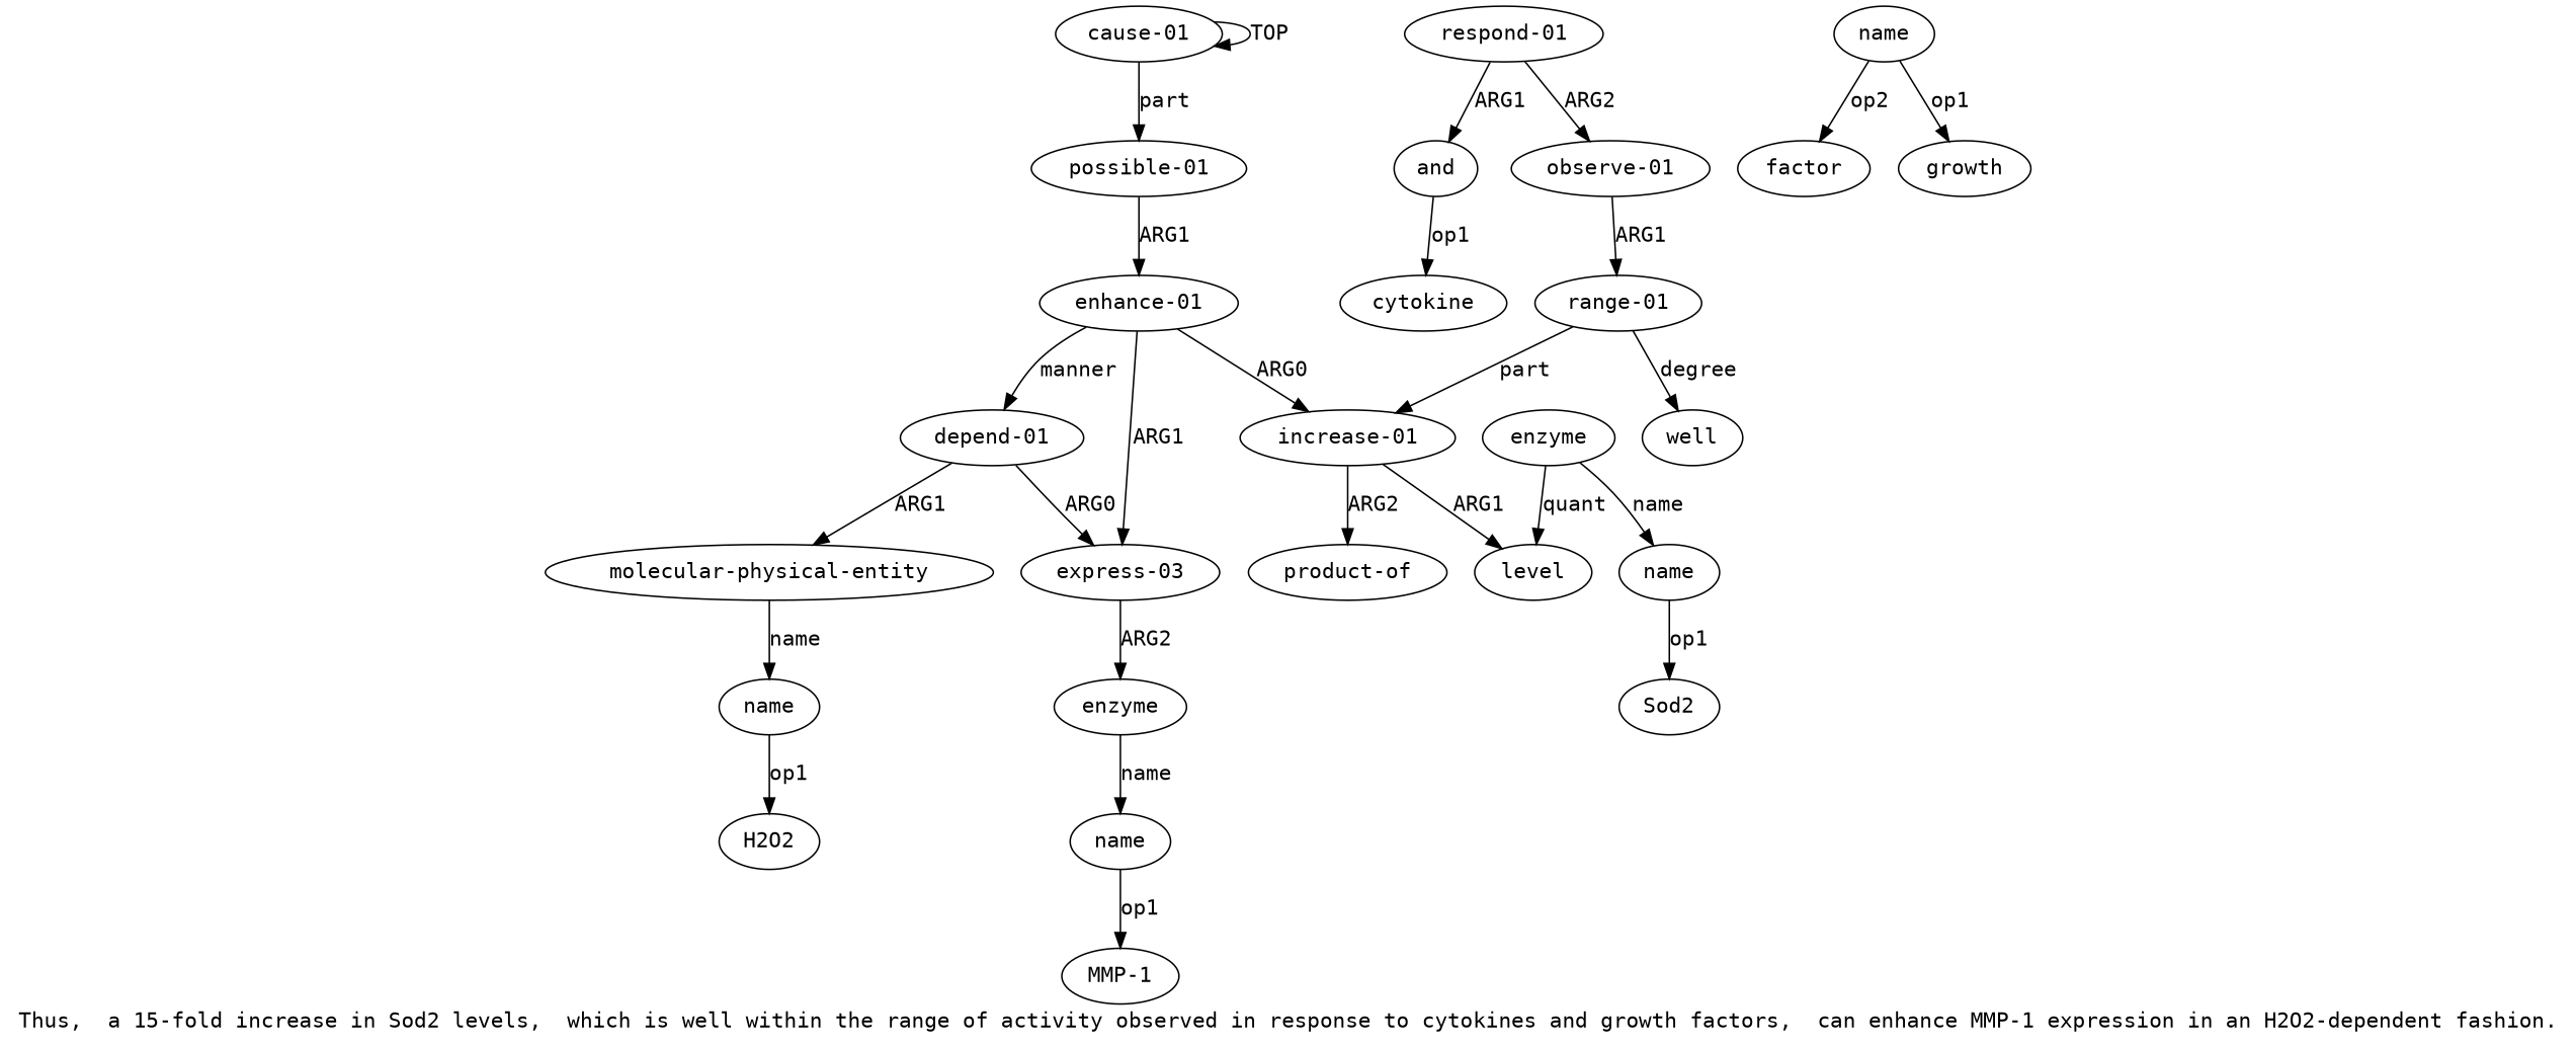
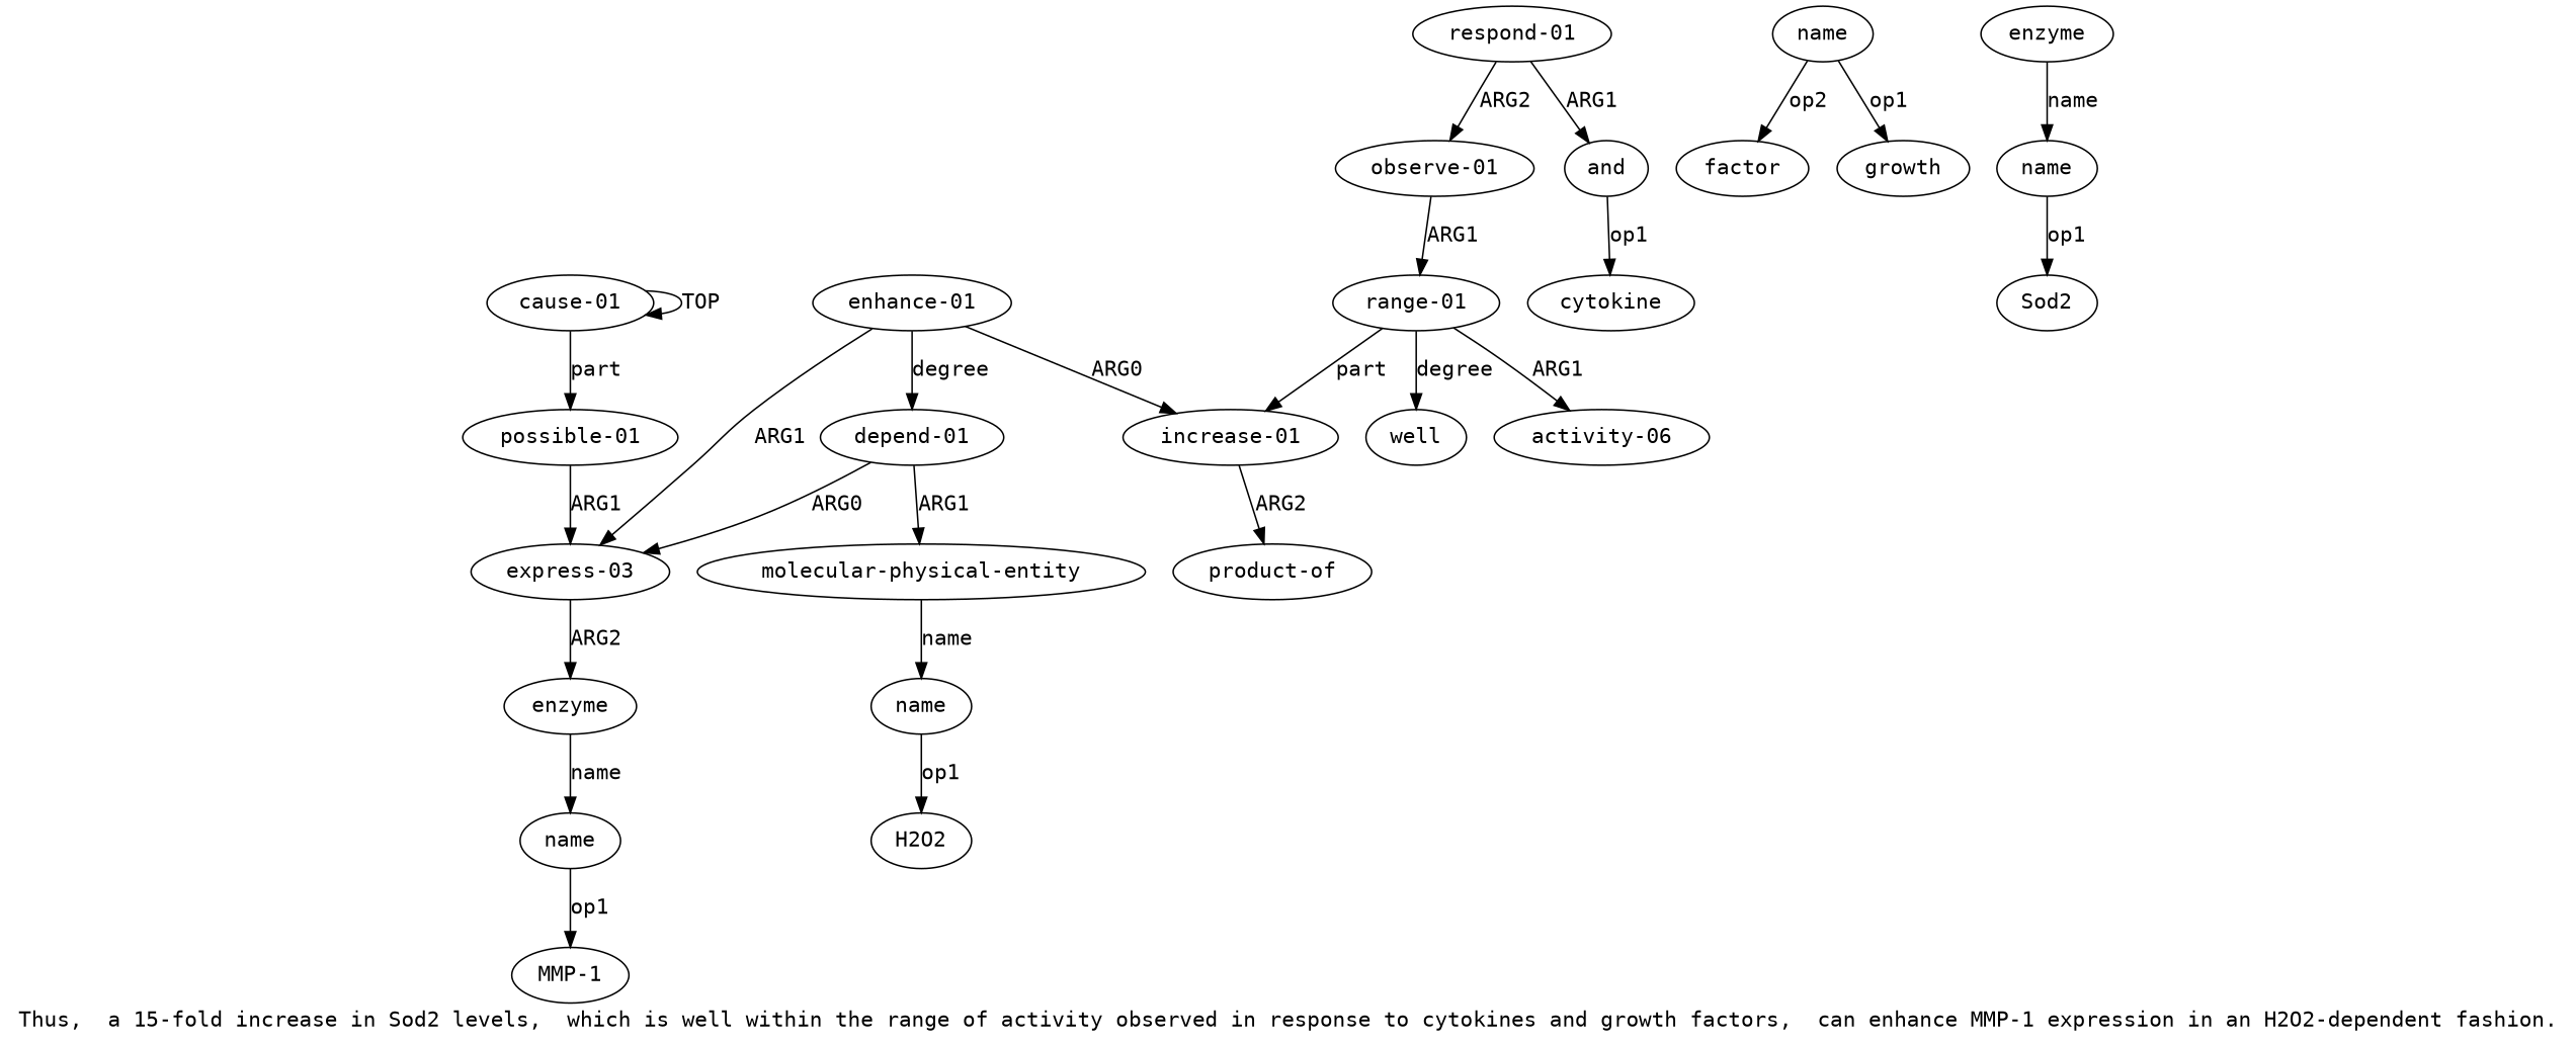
  digraph {
    fontname="DejaVu Sans Mono"
    label="Thus,  a 15-fold increase in Sod2 levels,  which is well within the range of activity observed in response to cytokines and growth factors,  can enhance MMP-1 expression in an H2O2-dependent fashion."
    node [color=black fontname="DejaVu Sans Mono" gold_ind=-1 gold_label=name test_ind=-1 test_label=name]
    edge [color=black fontname="DejaVu Sans Mono" gold_label=ARG1 test_label=ARG1]
    n1 [gold_ind=20 gold_label="depend-01" label="depend-01" test_ind=20 test_label="depend-01"]
    n2 [gold_ind=21 gold_label="molecular-physical-entity" label="molecular-physical-entity" test_ind=21 test_label="molecular-physical-entity"]
    n3 [gold_ind=17 gold_label="express-03" label="express-03" test_ind=17 test_label="express-03"]
    n4 [gold_ind=22 label=name test_ind=22]
    n5 [gold_ind=18 gold_label=enzyme label=enzyme test_ind=18 test_label=enzyme]
    n6 [gold_label=H2O2 label=H2O2 test_label=H2O2]
    n7 [gold_ind=19 label=name test_ind=19]
    n8 [gold_label=factor label=factor test_label=factor]
    n9 [gold_ind=15 label=name test_ind=15]
    n10 [gold_label=growth label=growth test_label=growth]
    n11 [gold_label="MMP-1" label="MMP-1" test_label="MMP-1"]
    n12 [gold_ind=16 gold_label=well label=well test_ind=16 test_label=well]
    n13 [gold_ind=11 gold_label="respond-01" label="respond-01" test_ind=11 test_label="respond-01"]
    n14 [gold_ind=10 gold_label="observe-01" label="observe-01" test_ind=10 test_label="observe-01"]
    n15 [gold_ind=12 gold_label=and label=and test_ind=12 test_label=and]
    n16 [gold_ind=8 gold_label="range-01" label="range-01" test_ind=8 test_label="range-01"]
    n17 [gold_ind=13 gold_label=cytokine label=cytokine test_ind=13 test_label=cytokine]
    n18 [gold_ind=3 gold_label="increase-01" label="increase-01" test_ind=3 test_label="increase-01"]
-   n20 [gold_ind=4 gold_label=level label=level test_ind=4 test_label=level]
+   n19 [gold_ind=9 gold_label="activity-06" label="activity-06" test_ind=9 test_label="activity-06"]
    n21 [gold_ind=7 gold_label="product-of" label="product-of" test_ind=7 test_label="product-of"]
    n22 [gold_ind=1 gold_label="possible-01" label="possible-01" test_ind=1 test_label="possible-01"]
    n23 [gold_ind=2 gold_label="enhance-01" label="enhance-01" test_ind=2 test_label="enhance-01"]
    n24 [gold_ind=0 gold_label="cause-01" label="cause-01" test_ind=0 test_label="cause-01"]
    n25 [gold_ind=5 gold_label=enzyme label=enzyme test_ind=5 test_label=enzyme]
    n26 [gold_ind=6 label=name test_ind=6]
    n27 [gold_label=Sod2 label=Sod2 test_label=Sod2]
    n1 -> n2 [label=ARG1]
    n1 -> n3 [gold_label=ARG0 label=ARG0 test_label=ARG0]
    n2 -> n4 [gold_label=name label=name test_label=name]
    n3 -> n5 [gold_label=ARG2 label=ARG2 test_label=ARG2]
    n4 -> n6 [gold_label=op1 label=op1 test_label=op1]
    n5 -> n7 [gold_label=name label=name test_label=name]
    n7 -> n11 [gold_label=op1 label=op1 test_label=op1]
    n9 -> n8 [gold_label=op2 label=op2 test_label=op2]
    n9 -> n10 [gold_label=op1 label=op1 test_label=op1]
    n13 -> n14 [gold_label=ARG2 label=ARG2 test_label=ARG2]
    n13 -> n15 [label=ARG1]
    n14 -> n16 [label=ARG1]
    n15 -> n17 [gold_label=op1 label=op1 test_label=op1]
    n16 -> n12 [gold_label=degree label=degree test_label=degree]
    n16 -> n18 [gold_label=part label=part test_label=part]
-   n18 -> n20 [label=ARG1]
+   n16 -> n19 [label=ARG1]
    n18 -> n21 [gold_label=ARG2 label=ARG2 test_label=ARG2]
-   n22 -> n23 [label=ARG1]
-   n23 -> n1 [gold_label=manner label=manner test_label=manner]
+   n22 -> n3 [label=ARG1]
+   n23 -> n1 [gold_label=manner label=degree test_label=manner]
    n23 -> n3 [label=ARG1]
    n23 -> n18 [gold_label=ARG0 label=ARG0 test_label=ARG0]
    n24 -> n22 [label=part]
    n24 -> n24 [gold_label=TOP label=TOP test_label=TOP]
-   n25 -> n20 [gold_label=quant label=quant test_label=quant]
    n25 -> n26 [gold_label=name label=name test_label=name]
    n26 -> n27 [gold_label=op1 label=op1 test_label=op1]
  }
